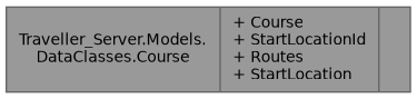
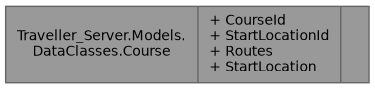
  digraph {
    rankdir=LR
-   n1 [color=gray40 fillcolor=grey60 fontcolor=black fontname=Helvetica fontsize=10 height=0.2 label="{Traveller_Server.Models.\lDataClasses.Course\n|+ Course\l+ StartLocationId\l+ Routes\l+ StartLocation\l|}" shape=record style=filled width=0.4]
+   n1 [color=gray40 fillcolor=grey60 fontcolor=black fontname=Helvetica fontsize=10 height=0.2 label="{Traveller_Server.Models.\lDataClasses.Course\n|+ CourseId\l+ StartLocationId\l+ Routes\l+ StartLocation\l|}" shape=record style=filled width=0.4]
  }
